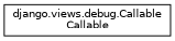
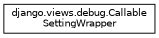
  digraph {
    rankdir=LR
-   n1 [color=black fillcolor=white fontname=Helvetica fontsize=10 height=0.2 label="django.views.debug.Callable\lCallable" shape=record style=filled width=0.4]
+   n1 [color=black fillcolor=white fontname=Helvetica fontsize=10 height=0.2 label="django.views.debug.Callable\lSettingWrapper" shape=record style=filled width=0.4]
  }
